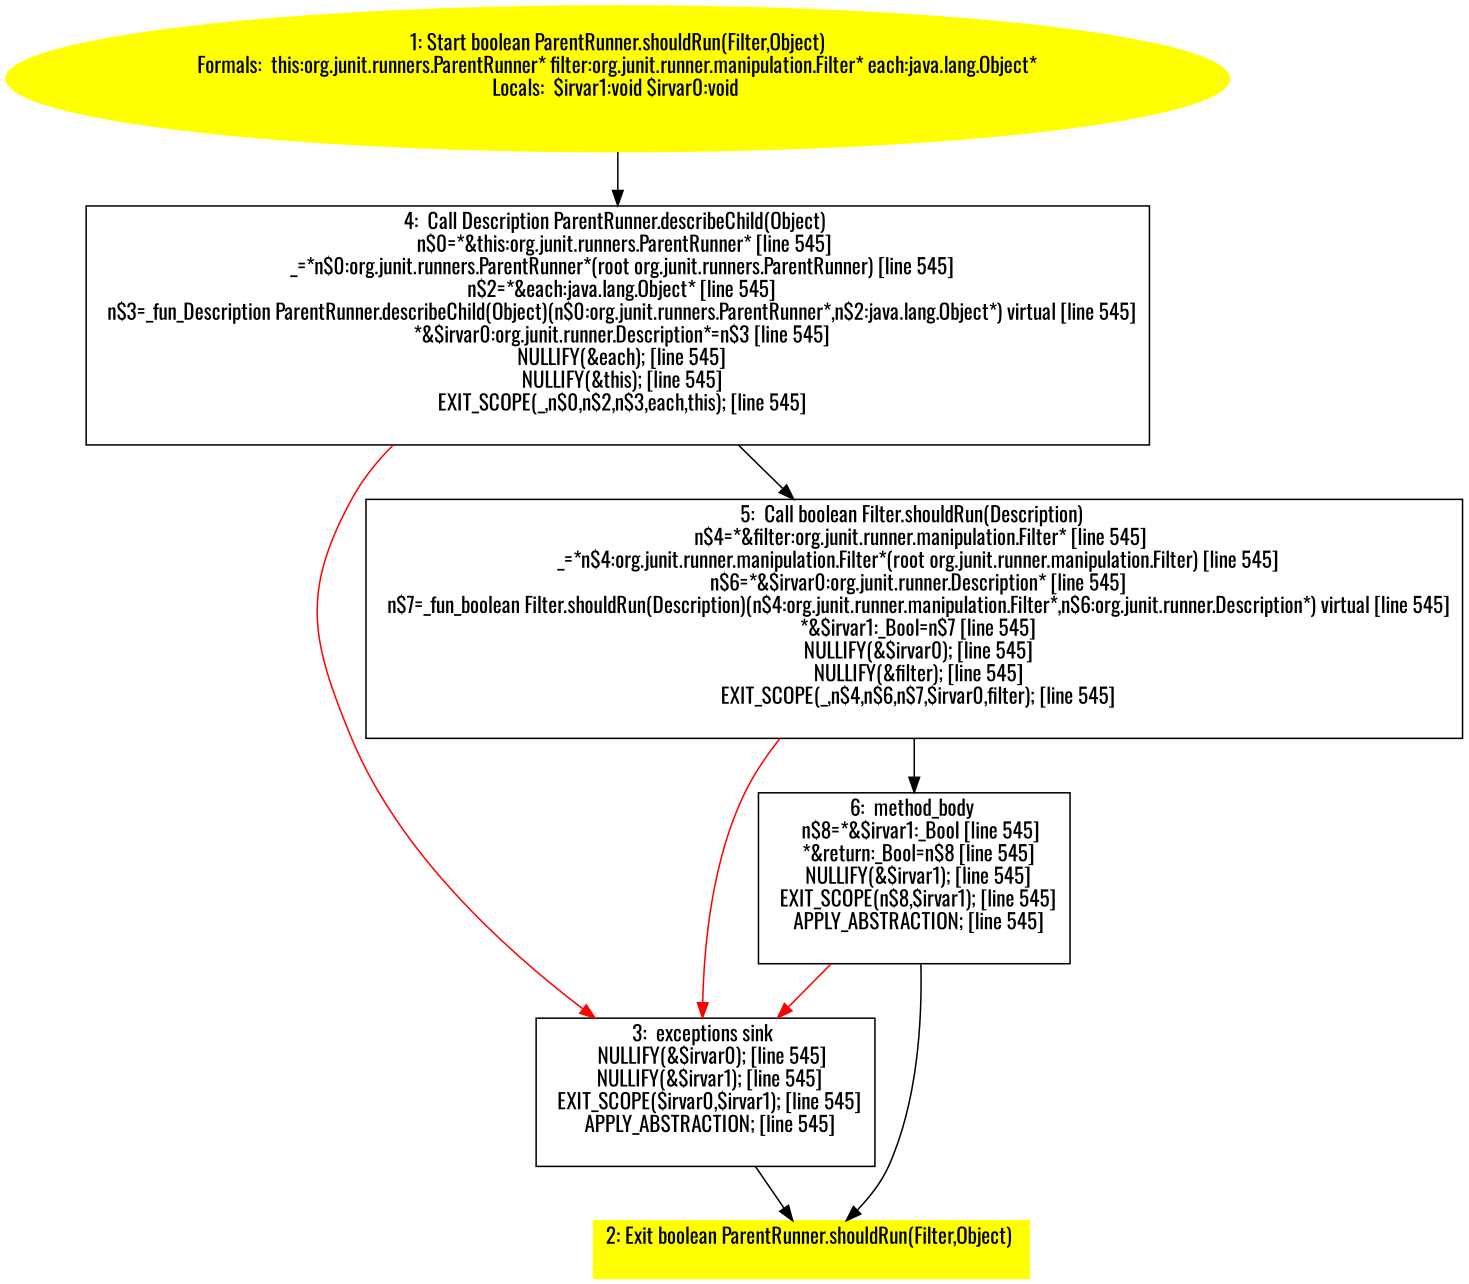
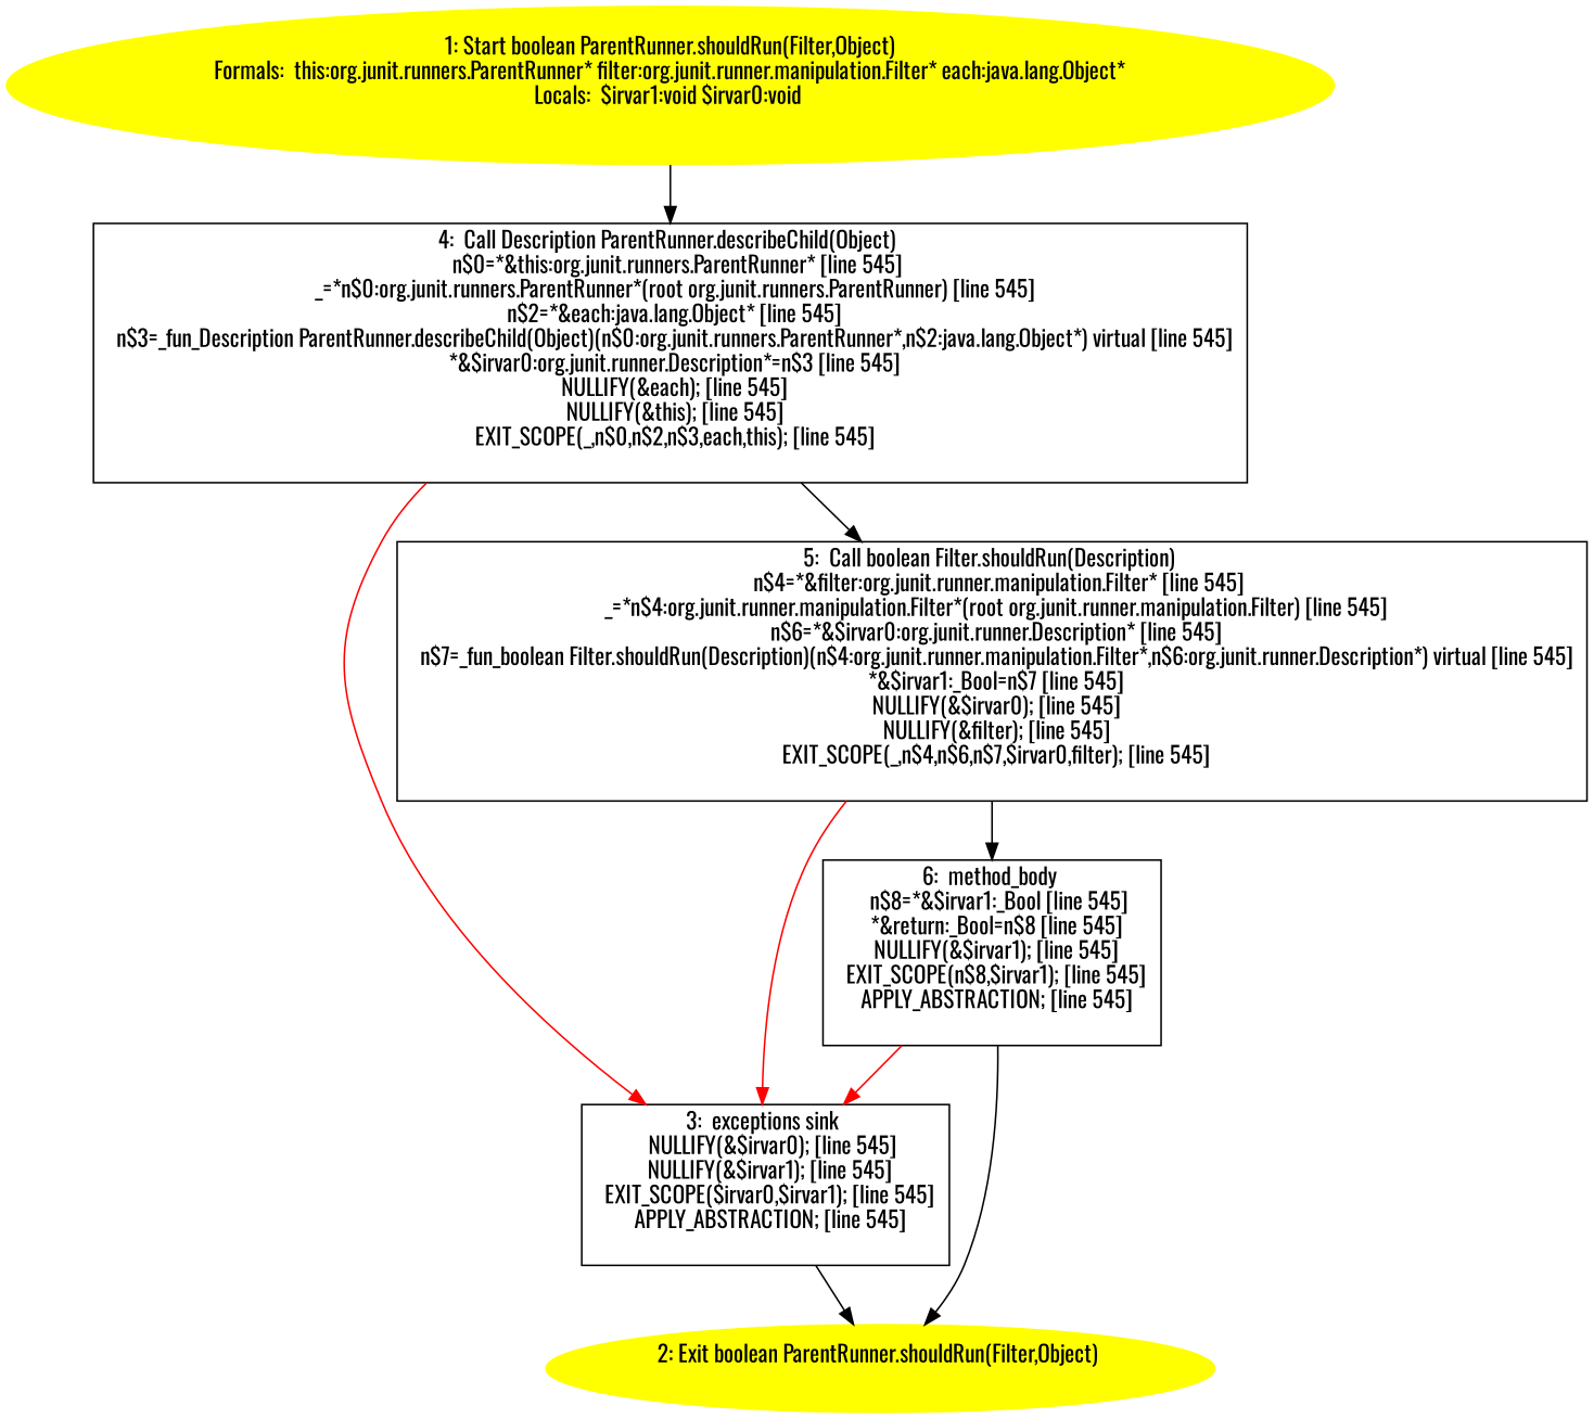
  digraph {
    fontname=Oswald
    node [fontname=Oswald shape=box]
    edge [fontname=Oswald]
    n1 [color=yellow label="1: Start boolean ParentRunner.shouldRun(Filter,Object)\nFormals:  this:org.junit.runners.ParentRunner* filter:org.junit.runner.manipulation.Filter* each:java.lang.Object*\nLocals:  $irvar1:void $irvar0:void \n  " style=filled shape=""]
    n2 [label="4:  Call Description ParentRunner.describeChild(Object) \n   n$0=*&this:org.junit.runners.ParentRunner* [line 545]\n  _=*n$0:org.junit.runners.ParentRunner*(root org.junit.runners.ParentRunner) [line 545]\n  n$2=*&each:java.lang.Object* [line 545]\n  n$3=_fun_Description ParentRunner.describeChild(Object)(n$0:org.junit.runners.ParentRunner*,n$2:java.lang.Object*) virtual [line 545]\n  *&$irvar0:org.junit.runner.Description*=n$3 [line 545]\n  NULLIFY(&each); [line 545]\n  NULLIFY(&this); [line 545]\n  EXIT_SCOPE(_,n$0,n$2,n$3,each,this); [line 545]\n "]
    n3 [label="3:  exceptions sink \n   NULLIFY(&$irvar0); [line 545]\n  NULLIFY(&$irvar1); [line 545]\n  EXIT_SCOPE($irvar0,$irvar1); [line 545]\n  APPLY_ABSTRACTION; [line 545]\n "]
    n4 [label="5:  Call boolean Filter.shouldRun(Description) \n   n$4=*&filter:org.junit.runner.manipulation.Filter* [line 545]\n  _=*n$4:org.junit.runner.manipulation.Filter*(root org.junit.runner.manipulation.Filter) [line 545]\n  n$6=*&$irvar0:org.junit.runner.Description* [line 545]\n  n$7=_fun_boolean Filter.shouldRun(Description)(n$4:org.junit.runner.manipulation.Filter*,n$6:org.junit.runner.Description*) virtual [line 545]\n  *&$irvar1:_Bool=n$7 [line 545]\n  NULLIFY(&$irvar0); [line 545]\n  NULLIFY(&filter); [line 545]\n  EXIT_SCOPE(_,n$4,n$6,n$7,$irvar0,filter); [line 545]\n "]
-   n5 [color=yellow label="2: Exit boolean ParentRunner.shouldRun(Filter,Object) \n  " style=filled]
+   n5 [color=yellow label="2: Exit boolean ParentRunner.shouldRun(Filter,Object) \n  " style=filled shape=""]
    n6 [label="6:  method_body \n   n$8=*&$irvar1:_Bool [line 545]\n  *&return:_Bool=n$8 [line 545]\n  NULLIFY(&$irvar1); [line 545]\n  EXIT_SCOPE(n$8,$irvar1); [line 545]\n  APPLY_ABSTRACTION; [line 545]\n "]
    n1 -> n2
    n2 -> n3 [color=red]
    n2 -> n4
    n3 -> n5
    n4 -> n3 [color=red]
    n4 -> n6
    n6 -> n3 [color=red]
    n6 -> n5
  }
